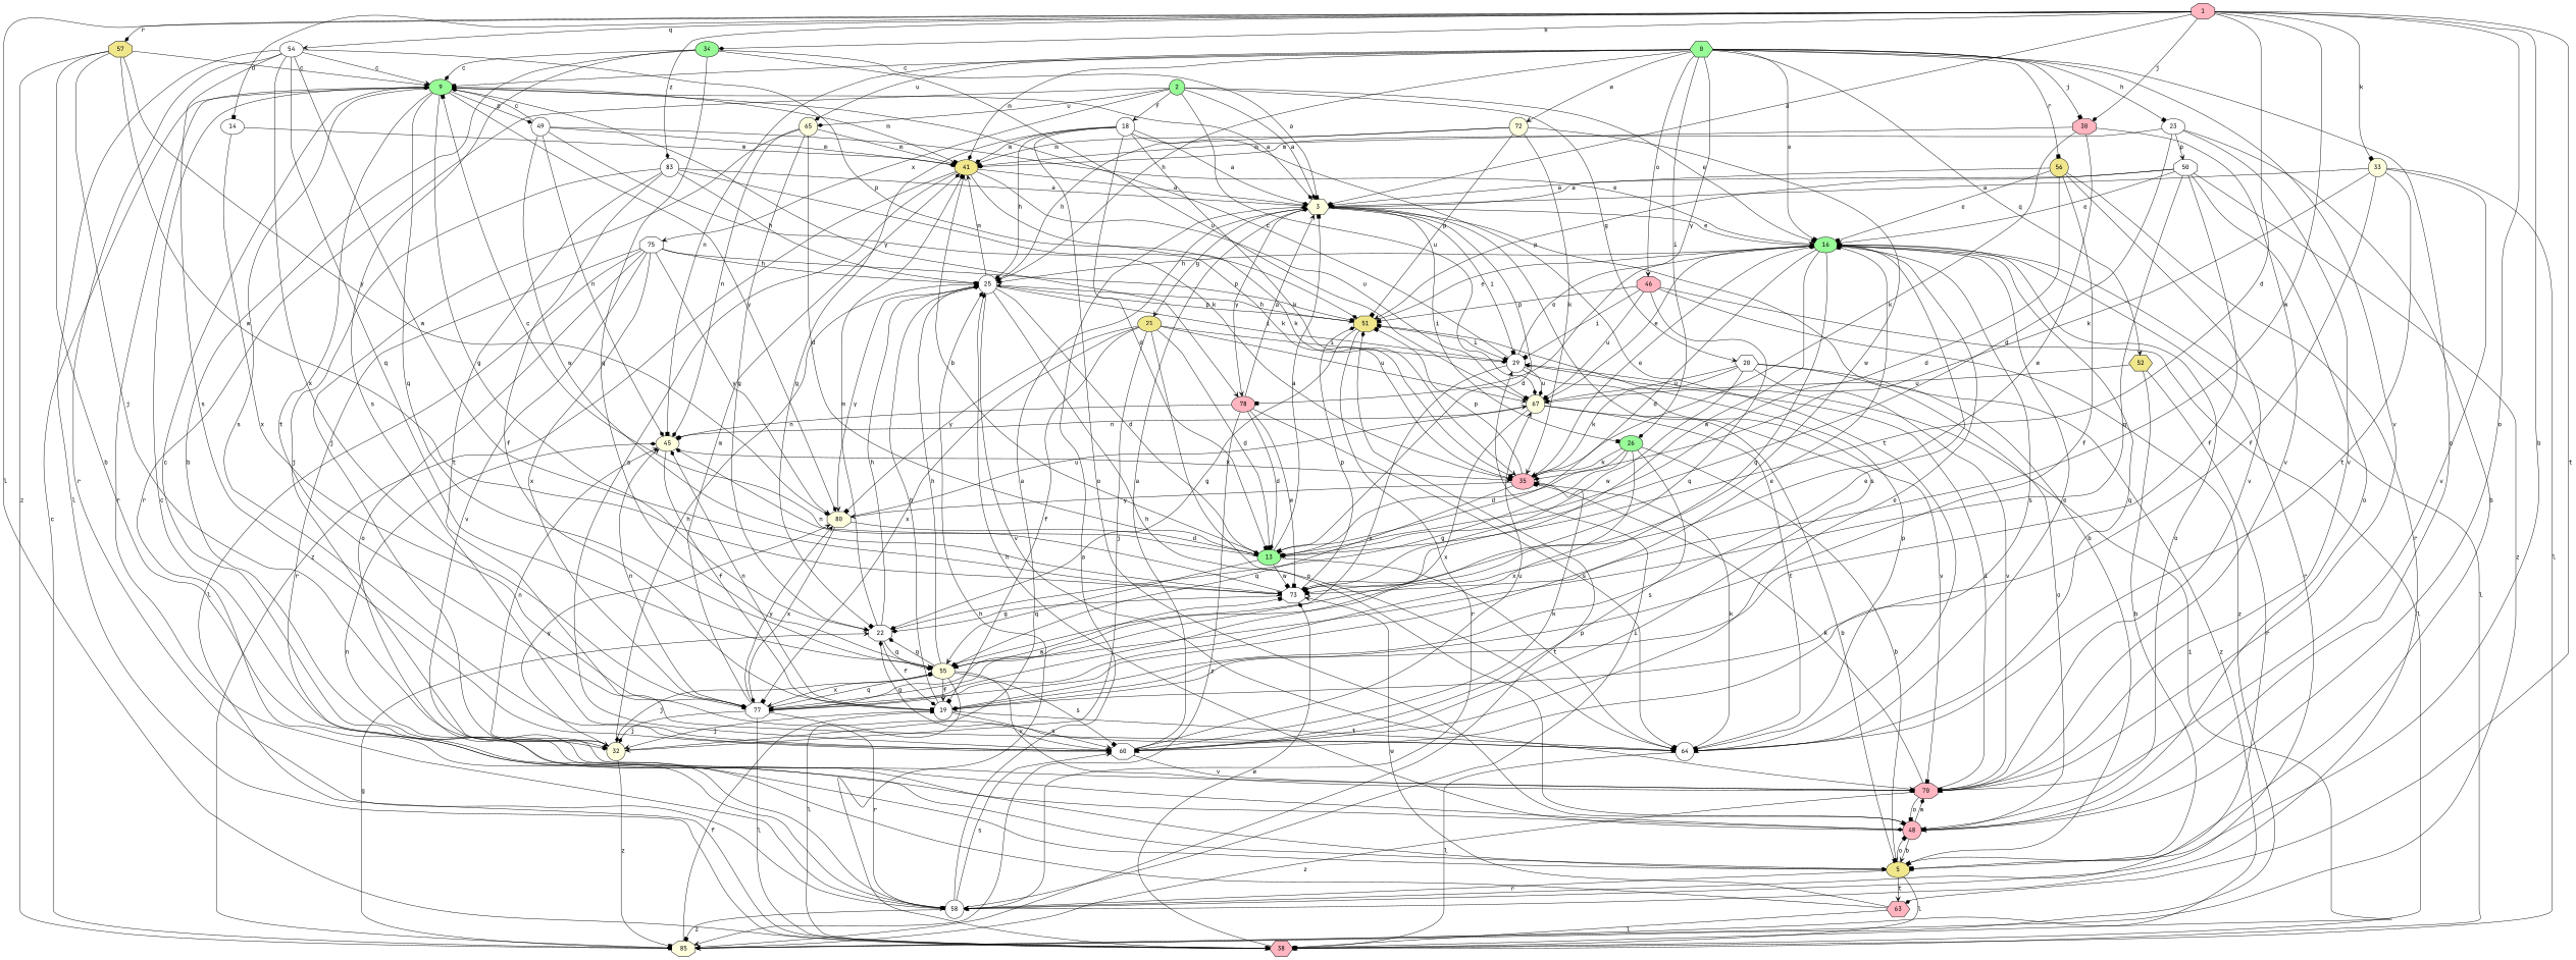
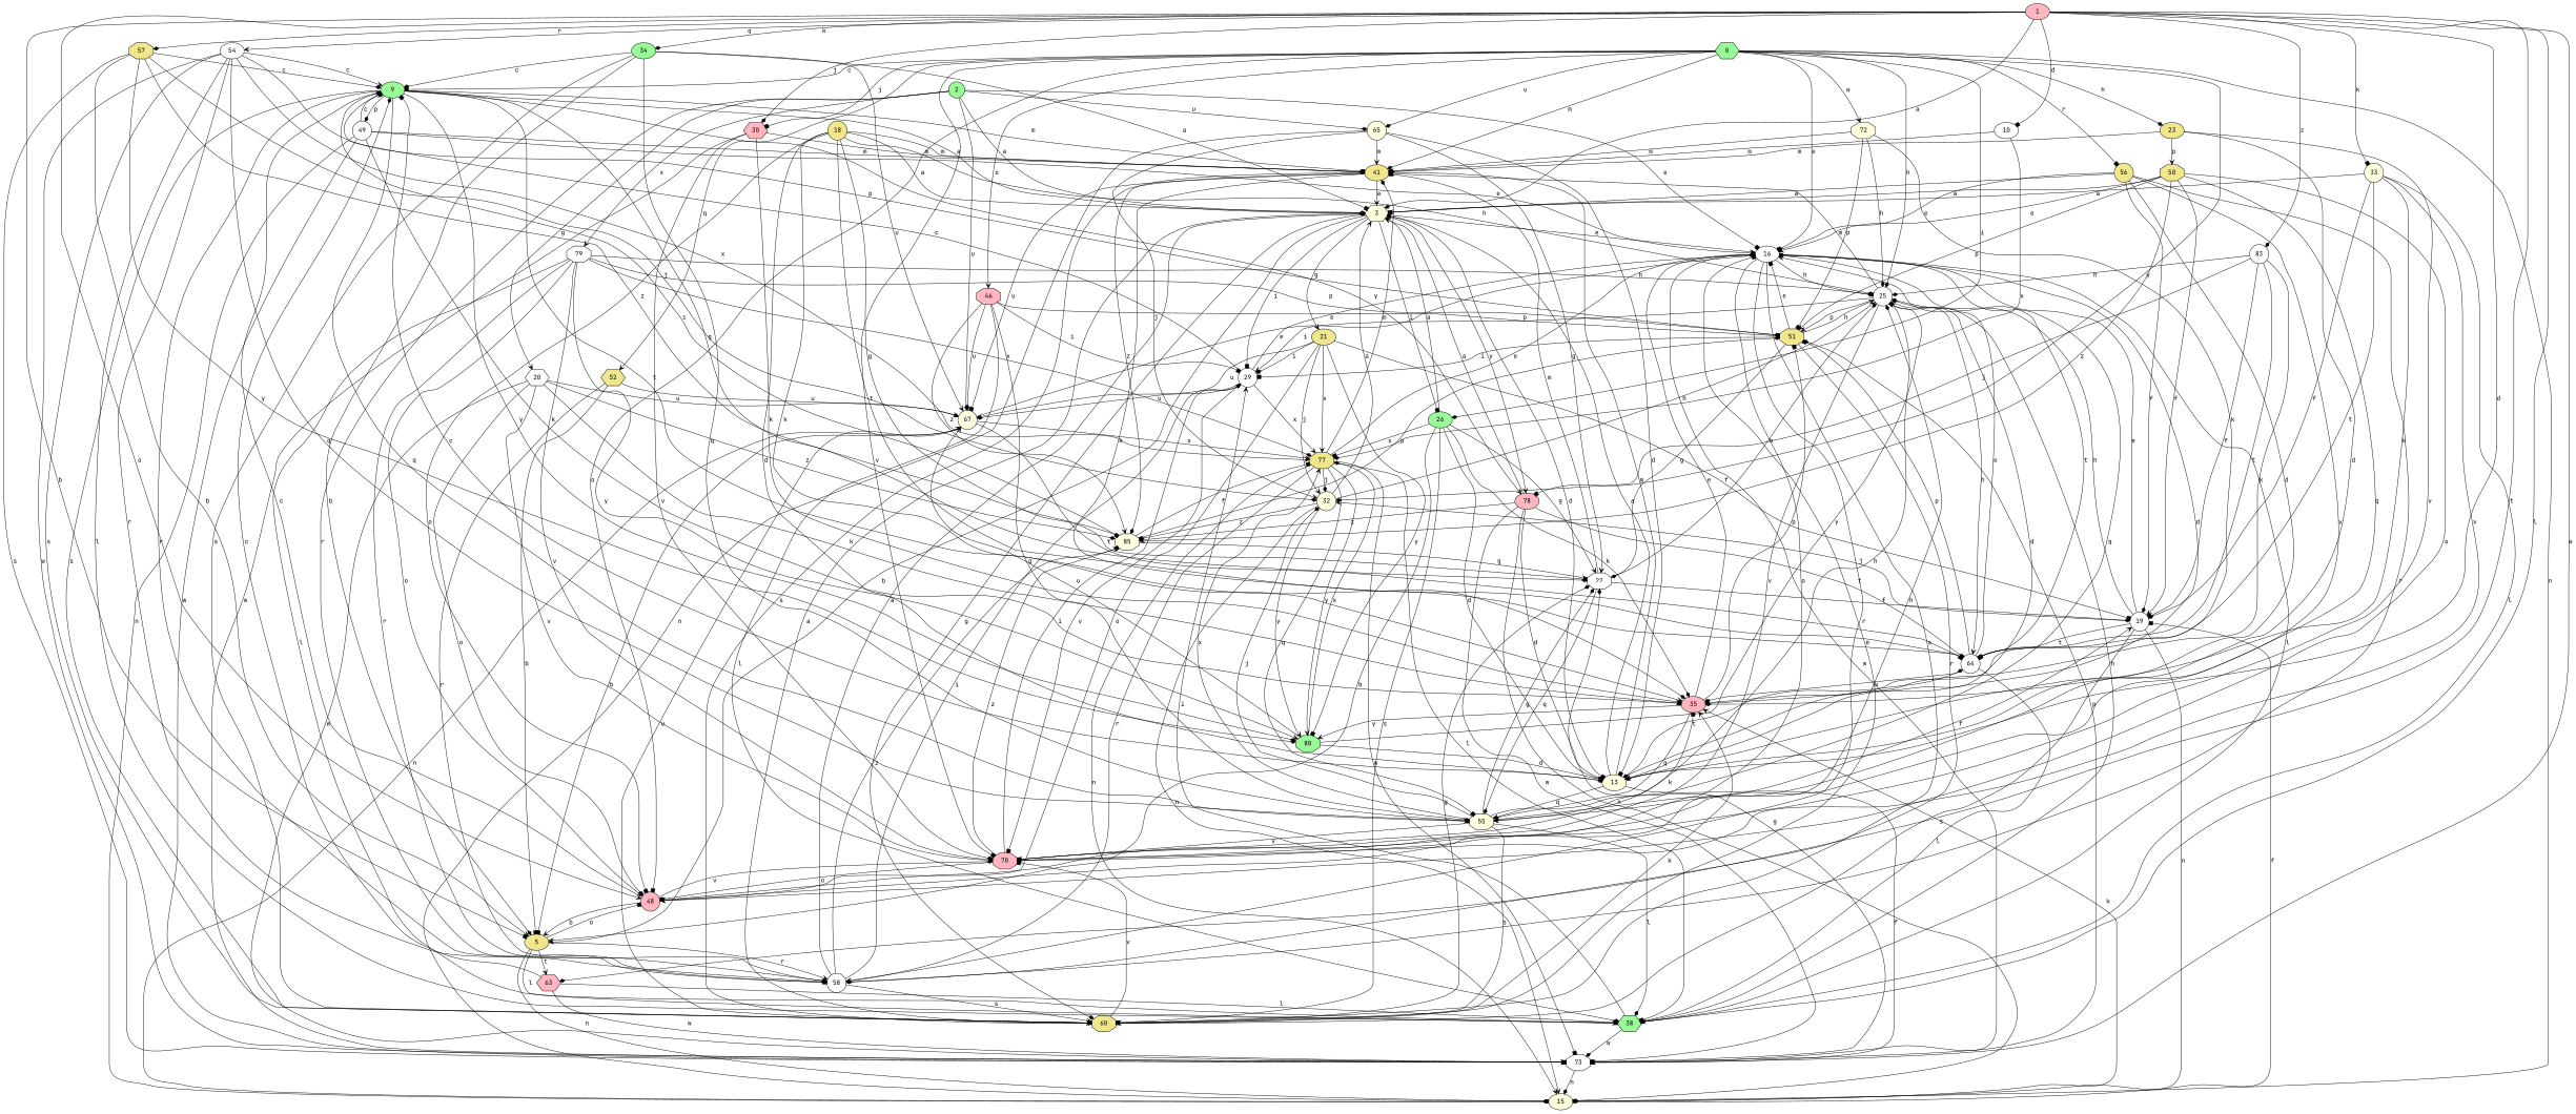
  strict digraph {
    fontname="JetBrains Mono"
    node [fillcolor=white fontname="JetBrains Mono" shape=circle style=filled]
    edge [arrowhead=vee fontname="JetBrains Mono"]
    0 [fillcolor=palegreen shape=hexagon]
    9 [fillcolor=palegreen shape=ellipse]
-   16 [fillcolor=palegreen shape=ellipse]
-   23 [shape=ellipse]
+   16 [shape=ellipse]
+   23 [fillcolor=khaki shape=ellipse]
    25
    26 [fillcolor=palegreen shape=ellipse]
-   30 [fillcolor=lightpink shape=octagon]
+   30 [fillcolor=lightpink shape=hexagon]
    41 [fillcolor=khaki shape=ellipse]
-   45 [fillcolor=lightyellow shape=ellipse]
+   45 [fillcolor=lightyellow shape=ellipse label=15]
    46 [fillcolor=lightpink shape=octagon]
    48 [fillcolor=lightpink]
    52 [fillcolor=khaki shape=hexagon]
    56 [fillcolor=khaki]
    65 [fillcolor=lightyellow]
    70 [fillcolor=lightpink shape=octagon]
-   72 [fillcolor=lightyellow]
+   72 [fillcolor=lightyellow shape=octagon]
    78 [fillcolor=lightpink shape=ellipse]
    3 [fillcolor=lightyellow shape=hexagon]
    58
-   60 [shape=octagon]
+   60 [fillcolor=khaki shape=octagon]
    22 [shape=octagon]
    49
-   55 [fillcolor=lightyellow shape=ellipse]
+   55 [fillcolor=lightyellow shape=octagon]
    64
-   80 [fillcolor=lightyellow shape=octagon]
-   13 [fillcolor=palegreen shape=ellipse]
-   38 [fillcolor=lightpink shape=hexagon]
+   80 [fillcolor=palegreen shape=octagon]
+   13 [fillcolor=lightyellow shape=ellipse]
+   38 [fillcolor=palegreen shape=hexagon]
    73 [shape=octagon]
    5 [fillcolor=khaki shape=ellipse]
-   50 [shape=octagon]
+   50 [fillcolor=khaki shape=octagon]
    29
    51 [fillcolor=khaki shape=octagon]
-   77 [shape=octagon]
+   77 [fillcolor=khaki shape=octagon]
    35 [fillcolor=lightpink shape=ellipse]
    67 [fillcolor=lightyellow]
    85 [fillcolor=lightyellow shape=octagon]
    19
    32 [fillcolor=lightyellow]
-   1 [fillcolor=lightpink shape=octagon]
-   10 [shape=ellipse label=14]
+   1 [fillcolor=lightpink shape=ellipse]
+   10 [shape=ellipse]
    33 [fillcolor=lightyellow]
    34 [fillcolor=palegreen shape=ellipse]
    54 [shape=ellipse]
    57 [fillcolor=khaki shape=octagon]
    63 [fillcolor=lightpink shape=hexagon]
    83
    21 [fillcolor=khaki shape=ellipse]
    2 [fillcolor=palegreen]
-   18
+   18 [fillcolor=khaki]
    20 [shape=hexagon]
-   75 [shape=octagon]
+   75 [shape=octagon label=79]
    0 -> 9 [arrowhead=box label=c]
    0 -> 16 [arrowhead=box label=e]
-   0 -> 23 [arrowhead=box label=h]
+   0 -> 23 [arrowhead=diamond label=h]
    0 -> 25 [arrowhead=diamond label=h]
    0 -> 26 [arrowhead=diamond label=i]
    0 -> 30 [arrowhead=box label=j]
    0 -> 41 [arrowhead=diamond label=m]
    0 -> 45 [arrowhead=box label=n]
    0 -> 46 [label=o]
    0 -> 48 [arrowhead=box label=o]
    0 -> 52 [label=q]
    0 -> 56 [arrowhead=box label=r]
    0 -> 65 [arrowhead=diamond label=u]
    0 -> 70 [arrowhead=box label=v]
    0 -> 72 [label=w]
    0 -> 78 [arrowhead=box label=y]
    9 -> 41 [arrowhead=box label=m]
    9 -> 78 [label=y]
    9 -> 3 [arrowhead=diamond label=a]
    9 -> 58 [arrowhead=box label=r]
    9 -> 60 [arrowhead=box label=s]
    9 -> 22 [arrowhead=diamond label=g]
    9 -> 49 [arrowhead=diamond label=p]
    9 -> 55 [label=q]
    9 -> 64 [label=t]
    9 -> 80 [arrowhead=diamond label=y]
    16 -> 25 [arrowhead=diamond label=h]
    16 -> 48 [label=o]
    16 -> 58 [label=r]
    16 -> 60 [label=s]
    16 -> 55 [label=q]
-   16 -> 64 [arrowhead=box label=q]
+   16 -> 64 [arrowhead=box label=t]
    16 -> 13 [label=d]
    16 -> 38 [arrowhead=box label=l]
    16 -> 73 [arrowhead=box label=w]
    23 -> 41 [arrowhead=diamond label=m]
    23 -> 70 [arrowhead=box label=v]
    23 -> 13 [label=d]
-   23 -> 5 [label=b]
    23 -> 50 [label=p]
    25 -> 41 [label=m]
    25 -> 70 [label=v]
    25 -> 64 [label=h]
-   25 -> 80 [label=y]
+   80 -> 25 [label=y]
    25 -> 13 [arrowhead=diamond label=d]
    25 -> 29 [label=i]
    25 -> 51 [label=p]
-   83 -> 3 [label=a]
+   26 -> 3 [label=a]
    26 -> 60 [arrowhead=box label=s]
    26 -> 22 [label=g]
    26 -> 13 [arrowhead=box label=d]
    26 -> 5 [label=b]
    26 -> 77 [arrowhead=box label=x]
    26 -> 35 [arrowhead=diamond label=k]
    30 -> 41 [arrowhead=box label=m]
    30 -> 70 [arrowhead=diamond label=v]
    30 -> 73 [arrowhead=box label=w]
    30 -> 35 [label=k]
    41 -> 3 [label=a]
    41 -> 60 [arrowhead=diamond label=s]
    41 -> 35 [arrowhead=diamond label=k]
    41 -> 67 [arrowhead=box label=u]
    41 -> 85 [arrowhead=diamond label=z]
    45 -> 35 [label=k]
    45 -> 19 [arrowhead=box label=f]
    46 -> 55 [arrowhead=diamond label=q]
    46 -> 38 [arrowhead=diamond label=l]
    46 -> 29 [arrowhead=box label=i]
    46 -> 51 [arrowhead=box label=p]
    46 -> 67 [arrowhead=diamond label=u]
    46 -> 85 [label=z]
    48 -> 9 [label=c]
    48 -> 25 [arrowhead=diamond label=h]
-   48 -> 70 [arrowhead=diamond label=w]
+   48 -> 70 [arrowhead=diamond label=v]
    48 -> 5 [label=b]
    52 -> 58 [label=r]
    52 -> 5 [arrowhead=box label=b]
    52 -> 67 [label=u]
    56 -> 16 [arrowhead=box label=e]
    56 -> 70 [label=v]
    56 -> 3 [arrowhead=box label=a]
    56 -> 58 [arrowhead=diamond label=r]
    56 -> 13 [arrowhead=diamond label=d]
    56 -> 19 [arrowhead=diamond label=f]
    65 -> 41 [label=m]
    65 -> 45 [arrowhead=diamond label=n]
    65 -> 22 [label=g]
    65 -> 13 [arrowhead=box label=d]
    65 -> 32 [label=j]
    70 -> 48 [arrowhead=box label=o]
    70 -> 29 [arrowhead=diamond label=i]
    70 -> 35 [arrowhead=box label=k]
    70 -> 85 [label=z]
    72 -> 25 [arrowhead=diamond label=h]
    72 -> 41 [label=m]
-   72 -> 73 [arrowhead=diamond label=w]
    72 -> 51 [arrowhead=box label=p]
    72 -> 35 [label=k]
    78 -> 45 [arrowhead=diamond label=n]
    78 -> 3 [label=a]
-   78 -> 64 [arrowhead=box label=s]
+   78 -> 64 [arrowhead=box label=t]
    78 -> 13 [arrowhead=diamond label=d]
    78 -> 73 [arrowhead=box label=w]
    78 -> 85 [label=z]
    3 -> 16 [label=e]
    3 -> 26 [arrowhead=box label=i]
    3 -> 78 [label=y]
-   3 -> 60 [arrowhead=diamond label=s]
+   3 -> 60 [arrowhead=diamond label=g]
    3 -> 13 [arrowhead=box label=d]
-   3 -> 5 [arrowhead=box label=b]
+   3 -> 5 [label=b]
    3 -> 29 [arrowhead=box label=i]
    3 -> 21 [label=g]
    58 -> 3 [arrowhead=diamond label=a]
    58 -> 60 [label=s]
    58 -> 29 [label=i]
    58 -> 85 [arrowhead=box label=z]
    60 -> 16 [arrowhead=box label=e]
-   60 -> 70 [arrowhead=diamond label=v]
+   60 -> 70 [arrowhead=box label=v]
    60 -> 3 [arrowhead=diamond label=a]
    60 -> 22 [arrowhead=diamond label=g]
    60 -> 35 [label=k]
    60 -> 67 [label=u]
    22 -> 25 [arrowhead=diamond label=h]
    22 -> 41 [arrowhead=box label=m]
    22 -> 55 [arrowhead=diamond label=q]
    22 -> 19 [arrowhead=diamond label=f]
-   49 -> 9 [arrowhead=diamond label=c]
+   49 -> 9 [label=c]
    49 -> 16 [label=e]
    49 -> 41 [arrowhead=diamond label=m]
    49 -> 45 [arrowhead=diamond label=n]
    49 -> 73 [arrowhead=box label=w]
    49 -> 35 [arrowhead=box label=k]
    55 -> 25 [arrowhead=box label=h]
    55 -> 70 [arrowhead=box label=v]
    55 -> 60 [arrowhead=box label=s]
    55 -> 22 [arrowhead=diamond label=g]
    55 -> 38 [arrowhead=diamond label=l]
    55 -> 77 [label=x]
    55 -> 19 [label=f]
    55 -> 32 [arrowhead=diamond label=j]
    64 -> 16 [label=e]
    64 -> 38 [arrowhead=diamond label=l]
    64 -> 51 [arrowhead=box label=p]
    64 -> 35 [arrowhead=diamond label=k]
    80 -> 13 [label=d]
    80 -> 77 [arrowhead=diamond label=x]
    80 -> 67 [label=u]
    13 -> 9 [arrowhead=box label=c]
-   13 -> 41 [label=b]
+   13 -> 41 [label=m]
    13 -> 3 [arrowhead=box label=a]
    13 -> 55 [label=q]
    13 -> 64 [arrowhead=diamond label=t]
-   13 -> 73 [arrowhead=box label=w]
+   13 -> 73 [arrowhead=box label=f]
    38 -> 25 [arrowhead=diamond label=h]
    38 -> 73 [arrowhead=diamond label=w]
    38 -> 29 [label=i]
    73 -> 45 [arrowhead=diamond label=n]
    73 -> 22 [arrowhead=diamond label=g]
    73 -> 51 [arrowhead=diamond label=p]
    5 -> 45 [arrowhead=diamond label=n]
    5 -> 48 [arrowhead=box label=o]
    5 -> 58 [label=r]
    5 -> 38 [arrowhead=box label=l]
    5 -> 63 [label=t]
    50 -> 16 [label=e]
    50 -> 48 [label=o]
    50 -> 3 [label=a]
    50 -> 55 [arrowhead=diamond label=q]
    50 -> 51 [label=p]
    50 -> 85 [label=z]
    50 -> 19 [label=f]
    29 -> 9 [arrowhead=box label=c]
    29 -> 16 [arrowhead=diamond label=e]
    29 -> 70 [arrowhead=box label=v]
    29 -> 77 [label=x]
    29 -> 67 [arrowhead=diamond label=u]
    51 -> 16 [arrowhead=box label=e]
    51 -> 25 [label=h]
    51 -> 58 [arrowhead=diamond label=r]
    51 -> 22 [arrowhead=diamond label=g]
    51 -> 29 [arrowhead=box label=i]
    77 -> 16 [arrowhead=box label=e]
    77 -> 41 [arrowhead=diamond label=m]
    77 -> 45 [label=n]
    77 -> 58 [label=r]
    77 -> 55 [arrowhead=box label=q]
    77 -> 80 [label=y]
    77 -> 38 [arrowhead=box label=l]
    77 -> 73 [arrowhead=box label=w]
    77 -> 32 [arrowhead=diamond label=j]
    35 -> 16 [arrowhead=diamond label=e]
    35 -> 55 [arrowhead=diamond label=q]
    35 -> 80 [label=y]
    35 -> 51 [arrowhead=box label=p]
-   16 -> 67 [arrowhead=diamond label=e]
+   67 -> 16 [arrowhead=diamond label=e]
    67 -> 45 [arrowhead=box label=n]
    67 -> 64 [arrowhead=box label=t]
    67 -> 5 [arrowhead=box label=b]
    67 -> 77 [label=x]
    85 -> 9 [arrowhead=diamond label=c]
    85 -> 22 [label=g]
    85 -> 51 [arrowhead=diamond label=p]
-   85 -> 19 [arrowhead=box label=f]
+   85 -> 77 [arrowhead=box label=f]
    19 -> 16 [arrowhead=box label=e]
    19 -> 25 [arrowhead=diamond label=h]
    19 -> 45 [arrowhead=diamond label=n]
    19 -> 60 [label=s]
    19 -> 64 [arrowhead=diamond label=t]
    19 -> 32 [label=j]
    32 -> 25 [label=h]
    32 -> 45 [label=n]
    32 -> 3 [label=a]
    32 -> 80 [label=y]
    32 -> 85 [arrowhead=box label=z]
    1 -> 30 [arrowhead=diamond label=j]
    1 -> 48 [label=o]
    1 -> 3 [arrowhead=diamond label=a]
    1 -> 13 [arrowhead=diamond label=d]
    1 -> 38 [arrowhead=diamond label=l]
    1 -> 73 [label=w]
    1 -> 5 [arrowhead=box label=b]
    1 -> 10 [arrowhead=box label=d]
    1 -> 33 [arrowhead=box label=k]
    1 -> 34 [arrowhead=diamond label=k]
    1 -> 54 [label=q]
    1 -> 57 [arrowhead=diamond label=r]
    1 -> 63 [arrowhead=diamond label=t]
    1 -> 83 [arrowhead=diamond label=z]
    10 -> 41 [arrowhead=box label=m]
    10 -> 77 [arrowhead=diamond label=x]
    33 -> 70 [arrowhead=box label=v]
    33 -> 3 [arrowhead=diamond label=a]
    33 -> 64 [label=t]
    33 -> 38 [label=l]
    33 -> 35 [arrowhead=diamond label=k]
    33 -> 19 [arrowhead=diamond label=f]
    34 -> 9 [arrowhead=diamond label=c]
    34 -> 3 [arrowhead=box label=a]
    34 -> 60 [label=s]
    34 -> 55 [label=q]
    34 -> 5 [arrowhead=diamond label=b]
    34 -> 67 [label=u]
    54 -> 9 [label=c]
    54 -> 58 [label=r]
    54 -> 60 [label=s]
    54 -> 55 [arrowhead=box label=q]
    54 -> 38 [label=l]
    54 -> 73 [label=w]
    54 -> 51 [arrowhead=diamond label=p]
-   54 -> 77 [arrowhead=box label=x]
+   54 -> 77 [label=x]
    57 -> 9 [arrowhead=diamond label=c]
    57 -> 80 [arrowhead=diamond label=y]
-   57 -> 73 [label=w]
+   57 -> 73 [label=s]
    57 -> 5 [label=b]
    57 -> 85 [arrowhead=box label=z]
    57 -> 32 [arrowhead=diamond label=j]
    63 -> 9 [arrowhead=diamond label=c]
    63 -> 38 [arrowhead=diamond label=l]
    63 -> 73 [label=w]
    83 -> 25 [arrowhead=diamond label=h]
    83 -> 64 [arrowhead=box label=t]
    83 -> 35 [arrowhead=box label=k]
    83 -> 19 [arrowhead=box label=f]
    83 -> 32 [arrowhead=diamond label=j]
    21 -> 48 [label=o]
    21 -> 80 [arrowhead=box label=y]
-   21 -> 13 [arrowhead=box label=d]
    21 -> 29 [arrowhead=diamond label=i]
-   21 -> 77 [arrowhead=box label=x]
+   21 -> 77 [label=x]
    21 -> 67 [label=u]
    21 -> 19 [arrowhead=box label=f]
    21 -> 32 [label=j]
    2 -> 16 [arrowhead=box label=e]
    2 -> 65 [arrowhead=diamond label=u]
    2 -> 3 [arrowhead=diamond label=a]
    2 -> 58 [arrowhead=diamond label=r]
    2 -> 67 [arrowhead=diamond label=u]
-   2 -> 18 [label=f]
    2 -> 20 [label=g]
    2 -> 75 [label=x]
    18 -> 25 [arrowhead=diamond label=h]
    18 -> 41 [arrowhead=diamond label=m]
    18 -> 48 [arrowhead=box label=o]
    18 -> 3 [arrowhead=diamond label=a]
    18 -> 22 [arrowhead=box label=g]
    18 -> 64 [arrowhead=box label=t]
    18 -> 13 [arrowhead=box label=d]
    18 -> 35 [label=k]
    20 -> 48 [arrowhead=diamond label=o]
    20 -> 70 [label=v]
    20 -> 73 [arrowhead=diamond label=w]
    20 -> 35 [label=k]
    20 -> 67 [arrowhead=diamond label=u]
    20 -> 85 [arrowhead=diamond label=z]
    75 -> 25 [arrowhead=box label=h]
    75 -> 48 [arrowhead=diamond label=o]
    75 -> 70 [arrowhead=box label=v]
    75 -> 58 [arrowhead=diamond label=r]
    75 -> 80 [label=y]
    75 -> 38 [label=l]
    75 -> 51 [arrowhead=box label=p]
    75 -> 77 [arrowhead=diamond label=x]
  }
